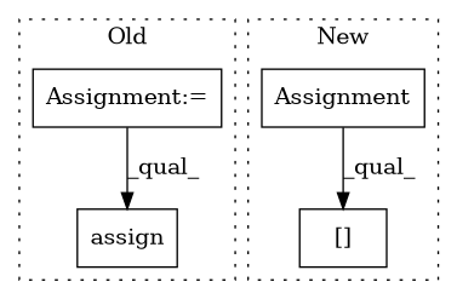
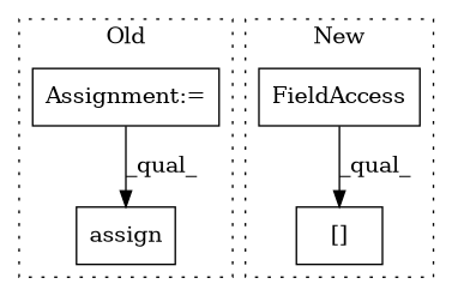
  digraph {
    node [shape=box]
    n1 [a=32 l="7,1" label=assign s="1859,1869"]
    n2 [a=7 l=48 label="Assignment:=" s=1946]
    n3 [a=2 l="17,1" label="[]" s="2304,2327"]
-   n4 [a=22 l=16 label=Assignment s=2304]
+   n4 [a=22 l=16 label=FieldAccess s=2304]
    subgraph cluster_1 {
      label=Old
      style=dotted
      n1
      n2
    }
    subgraph cluster_2 {
      label=New
      style=dotted
      n3
      n4
    }
    n2 -> n1 [label=_qual_]
    n4 -> n3 [label=_qual_]
  }
